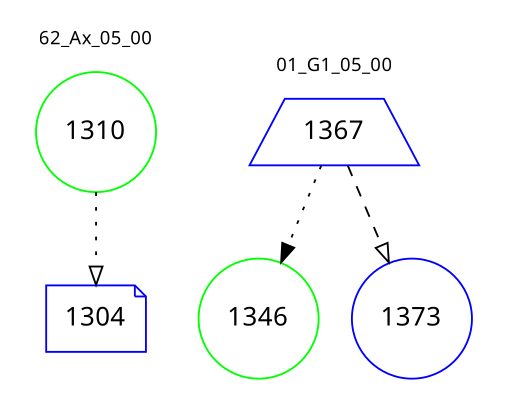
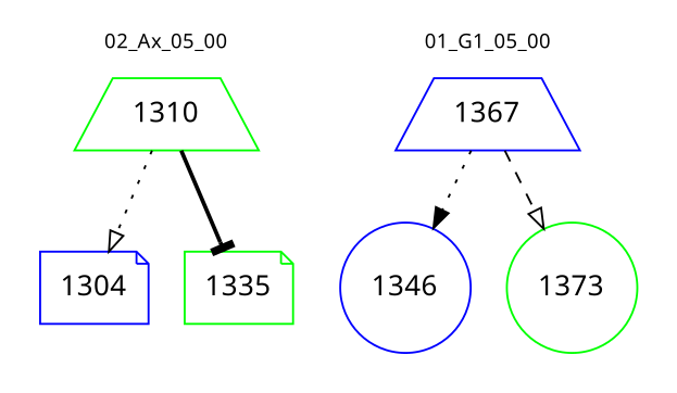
  digraph {
    fontname="Noto Sans"
    node [color=green fontname="Noto Sans" shape=trapezium]
    edge [arrowhead=onormal color=black fontname="Noto Sans" style=dotted]
-   n1 [label=1310 shape=circle]
+   n1 [label=1310]
    n2 [color=blue label=1304 shape=note]
+   n3 [label=1335 shape=note]
    n4 [color=blue label=1367]
-   n5 [label=1346 shape=circle]
-   n6 [color=blue label=1373 shape=circle]
+   n5 [color=blue label=1346 shape=circle]
+   n6 [label=1373 shape=circle]
    subgraph cluster_1 {
      color=white
      fontsize=10
-     label="62_Ax_05_00"
+     label="02_Ax_05_00"
      n1
      n2
+     n3
    }
    subgraph cluster_2 {
      color=white
      fontsize=10
      label="01_G1_05_00"
      n4
      n5
      n6
    }
    n1 -> n2
+   n1 -> n3 [arrowhead=tee style=bold]
    n4 -> n5 [arrowhead=normal]
    n4 -> n6 [style=dashed]
  }
